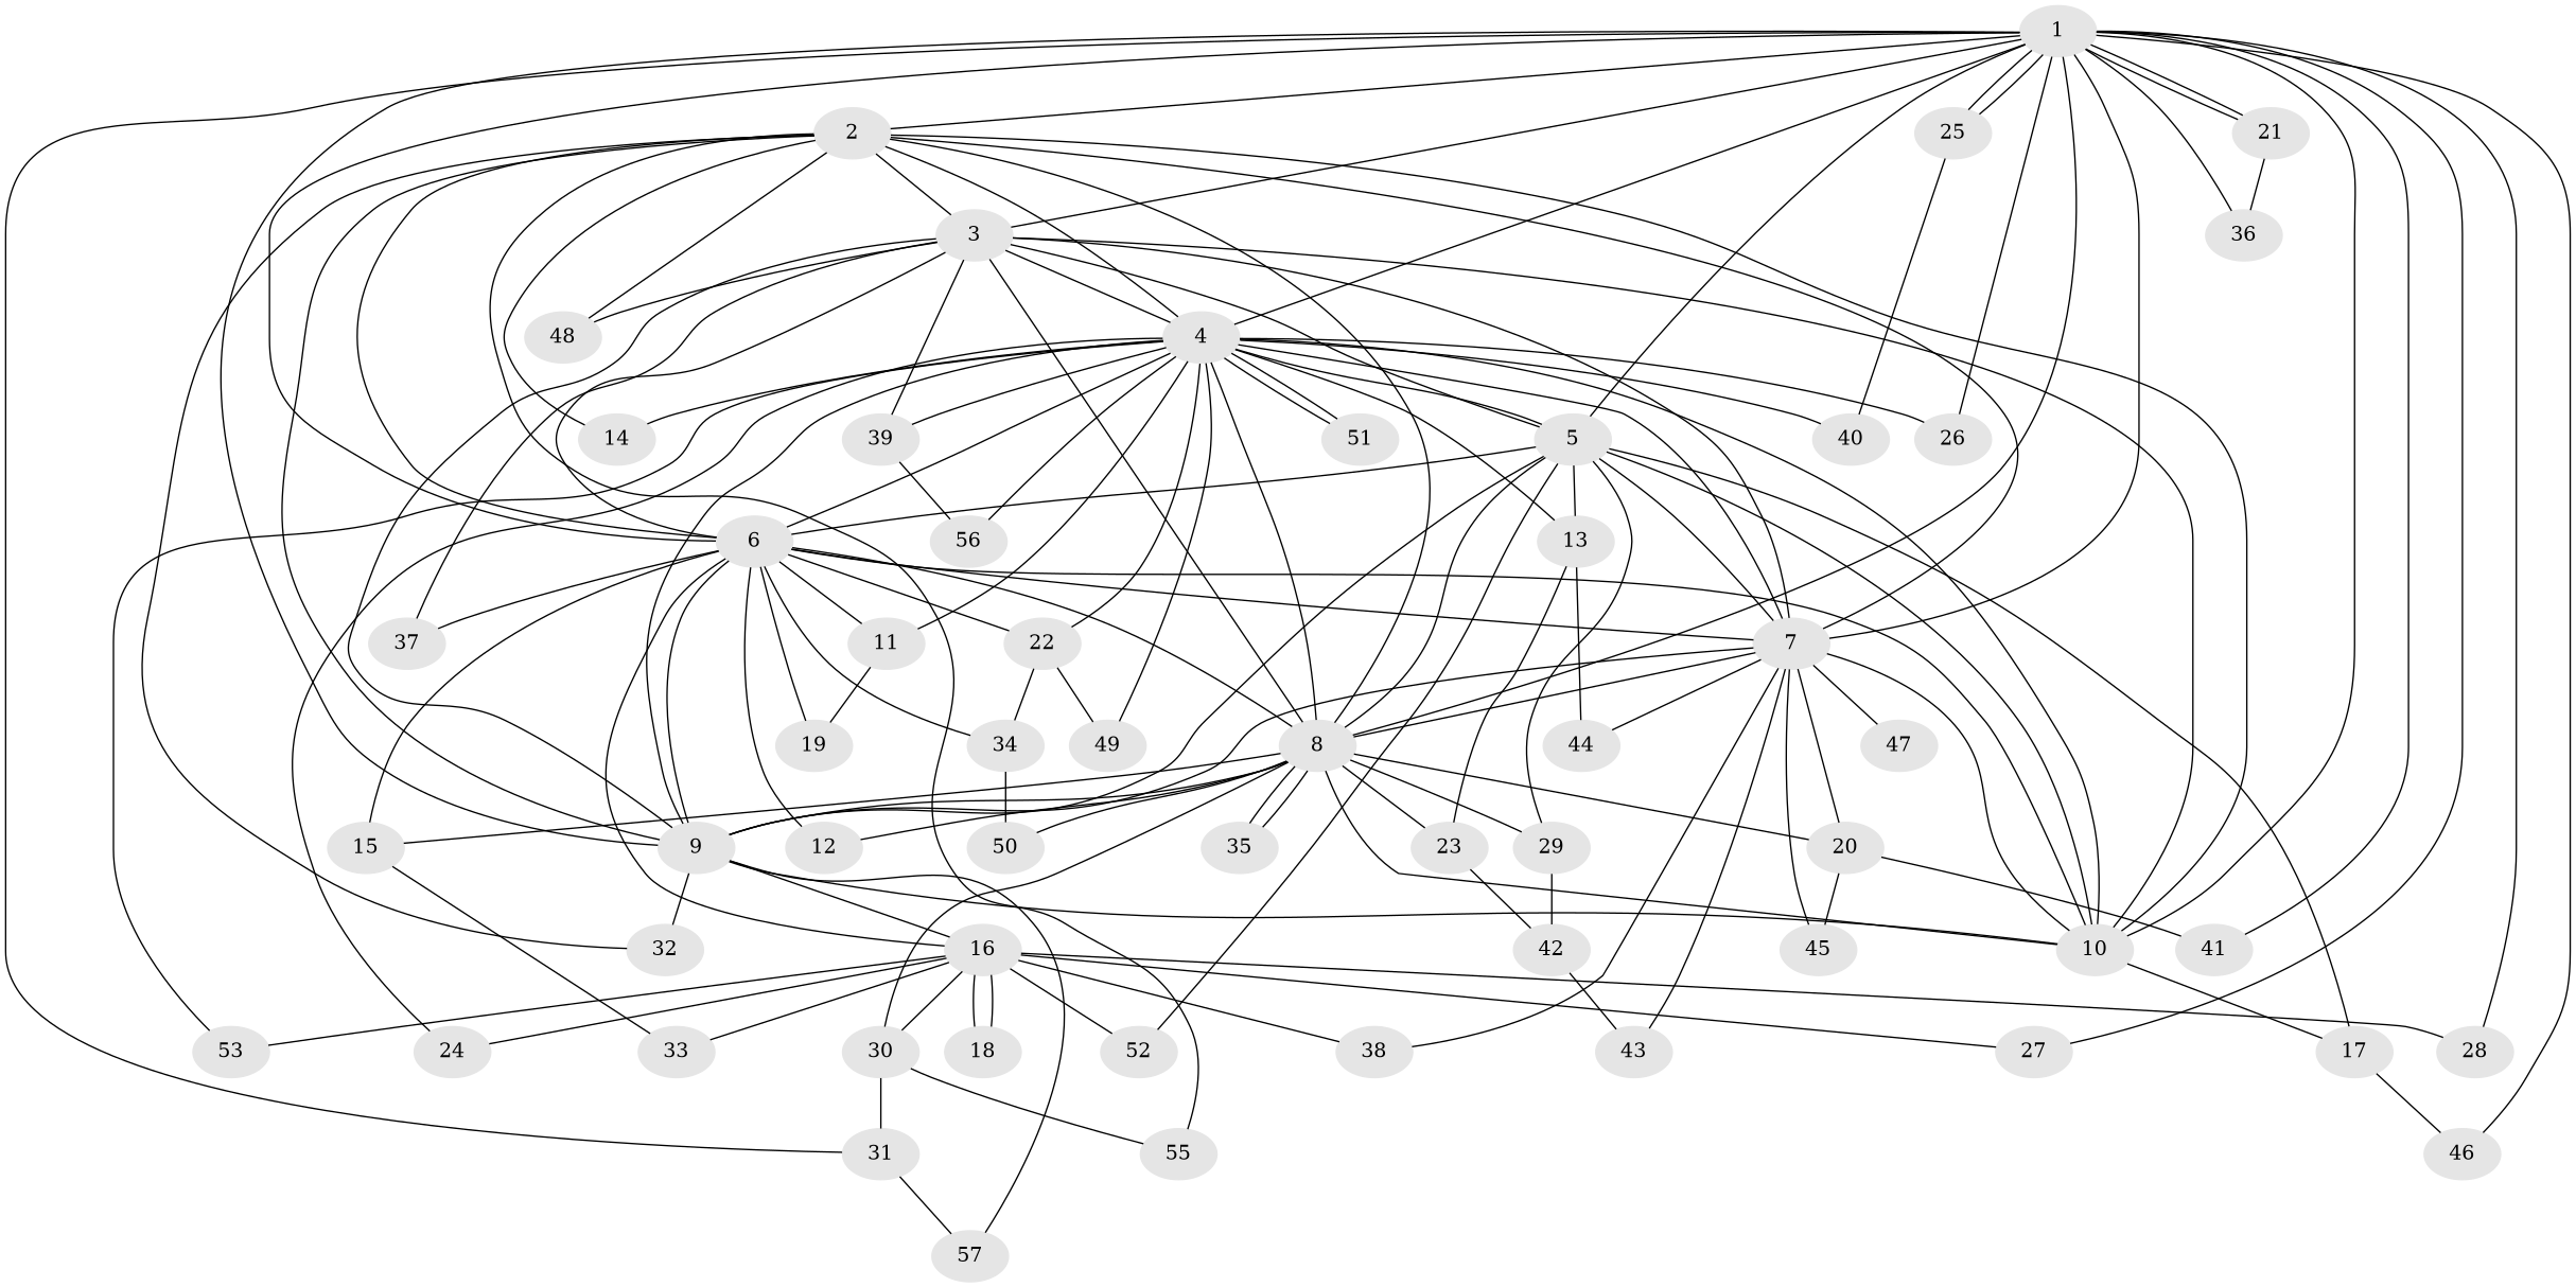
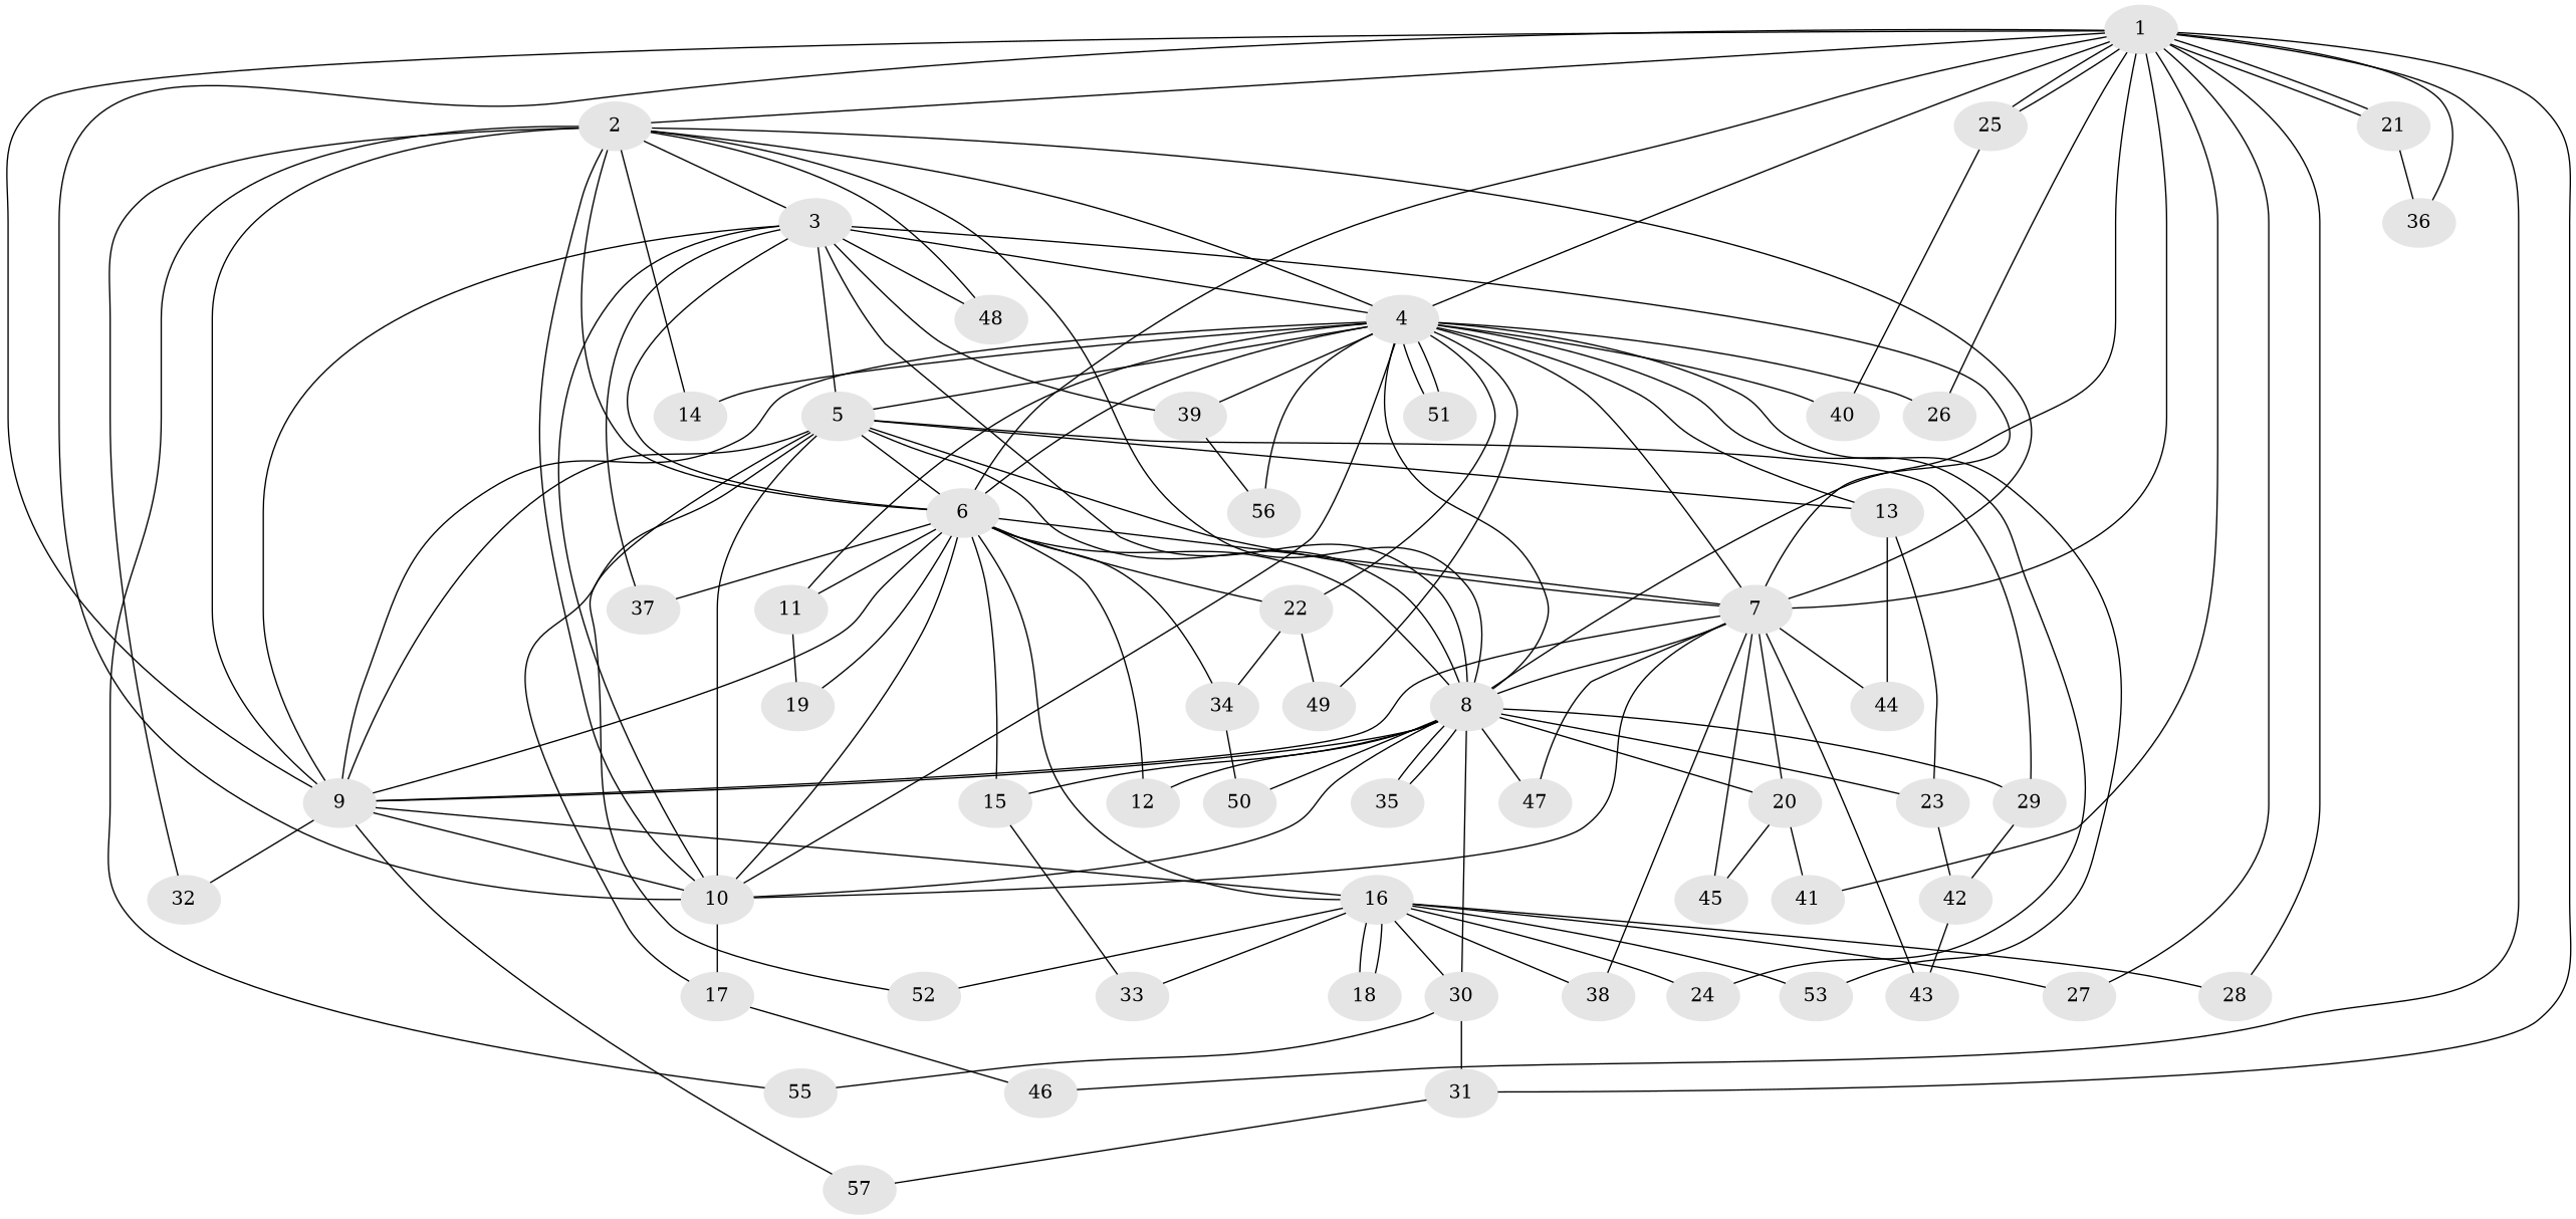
  graph {
    node [color=gray90 style=filled]
    1
    2
    3
    4
    5
    6
    7
    8
    9
    10
    21
    25
    26
    27
    28
    31
    36
    41
    46
    14
    32
    48
    55
    37
    39
    11
    13
    22
    24
    40
    49
    51
    53
    56
    17
    29
    52
    12
    15
    16
    19
    34
    20
    38
    43
    44
    45
    47
    23
    30
    35
    50
    57
    42
    33
    18
    1 -- 2
-   1 -- 3
    1 -- 4
-   1 -- 5
    1 -- 6
    1 -- 7
    1 -- 8
    1 -- 9
    1 -- 10
    1 -- 21
    1 -- 21
    1 -- 25
    1 -- 25
    1 -- 26
    1 -- 27
    1 -- 28
    1 -- 31
    1 -- 36
    1 -- 41
    1 -- 46
    2 -- 3
    2 -- 4
    2 -- 6
    2 -- 7
    2 -- 8
    2 -- 9
    2 -- 10
    2 -- 14
    2 -- 32
    2 -- 48
    2 -- 55
    3 -- 4
    3 -- 5
    3 -- 6
    3 -- 7
    3 -- 8
    3 -- 9
    3 -- 10
    3 -- 48
    3 -- 37
    3 -- 39
    4 -- 5
    4 -- 6
    4 -- 7
    4 -- 8
    4 -- 9
    4 -- 10
    4 -- 26
    4 -- 14
    4 -- 39
    4 -- 11
    4 -- 13
    4 -- 22
    4 -- 24
    4 -- 40
    4 -- 49
    4 -- 51
    4 -- 51
    4 -- 53
    4 -- 56
    5 -- 6
    5 -- 7
    5 -- 8
    5 -- 9
    5 -- 10
    5 -- 13
    5 -- 17
    5 -- 29
    5 -- 52
    6 -- 7
    6 -- 8
    6 -- 9
    6 -- 10
    6 -- 37
    6 -- 11
    6 -- 22
    6 -- 12
    6 -- 15
    6 -- 16
    6 -- 19
    6 -- 34
    7 -- 8
    7 -- 9
    7 -- 10
    7 -- 20
    7 -- 38
    7 -- 43
    7 -- 44
    7 -- 45
    7 -- 47
    8 -- 9
    8 -- 10
    8 -- 29
    8 -- 12
    8 -- 15
    8 -- 20
+   8 -- 47
    8 -- 23
    8 -- 30
    8 -- 35
    8 -- 35
    8 -- 50
    9 -- 10
    9 -- 32
    9 -- 16
    9 -- 57
    10 -- 17
    21 -- 36
    25 -- 40
    31 -- 57
    39 -- 56
    11 -- 19
    13 -- 44
    13 -- 23
    22 -- 49
    22 -- 34
    17 -- 46
    29 -- 42
    15 -- 33
    16 -- 27
    16 -- 28
    16 -- 24
    16 -- 53
    16 -- 52
    16 -- 38
    16 -- 30
    16 -- 33
    16 -- 18
    16 -- 18
    34 -- 50
    20 -- 41
    20 -- 45
    23 -- 42
    30 -- 31
    30 -- 55
    42 -- 43
  }
